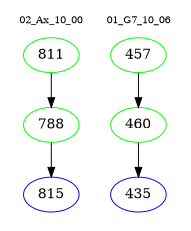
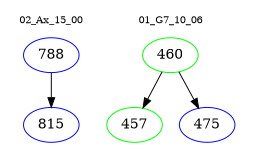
  digraph {
    node [color=green]
    edge [color=black]
-   n1 [label=811]
-   n2 [label=788]
+   n2 [color=blue label=788]
    n3 [color=blue label=815]
    n4 [label=460]
    n5 [label=457]
-   n6 [color=blue label=435]
+   n6 [color=blue label=475]
    subgraph cluster_1 {
      color=white
      fontsize=10
-     label="02_Ax_10_00"
-     n1
+     label="02_Ax_15_00"
      n2
      n3
    }
    subgraph cluster_2 {
      color=white
      fontsize=10
      label="01_G7_10_06"
      n4
      n5
      n6
    }
-   n1 -> n2
    n2 -> n3
-   n5 -> n4
+   n4 -> n5
    n4 -> n6
  }
